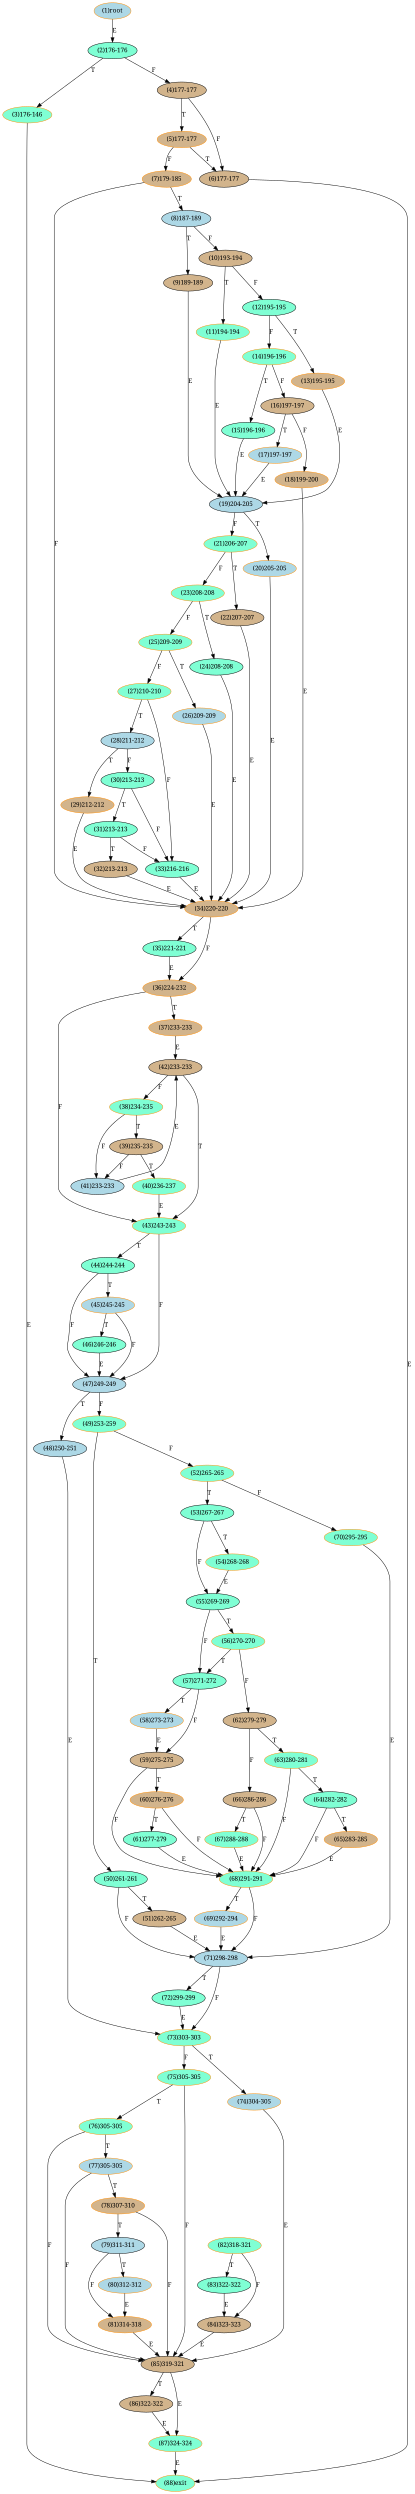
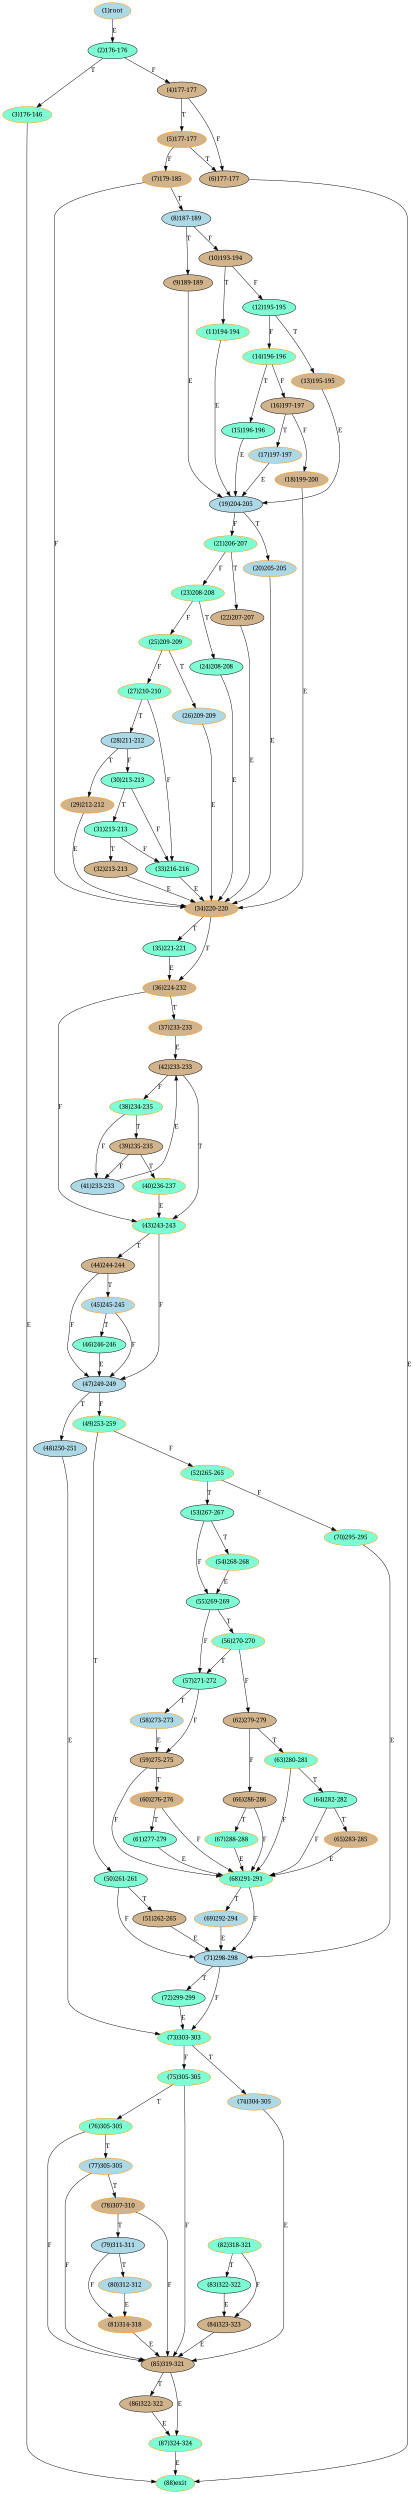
  digraph {
    fontname="Noto Serif"
    node [color=darkorange fillcolor=aquamarine fontname="Noto Serif" style=filled]
    edge [fontname="Noto Serif"]
    n1 [fillcolor=lightblue label="(1)root"]
    n2 [color=black label="(2)176-176"]
    n3 [label="(3)176-146"]
    n4 [color=black fillcolor=tan label="(4)177-177"]
    n5 [label="(88)exit"]
    n6 [fillcolor=tan label="(5)177-177"]
    n7 [color=black fillcolor=tan label="(6)177-177"]
    n8 [fillcolor=tan label="(7)179-185"]
    n9 [color=black fillcolor=lightblue label="(8)187-189"]
    n10 [fillcolor=tan label="(34)220-220"]
    n11 [color=black fillcolor=tan label="(9)189-189"]
    n12 [color=black fillcolor=tan label="(10)193-194"]
    n13 [color=black label="(35)221-221"]
    n14 [fillcolor=tan label="(36)224-232"]
    n15 [color=black fillcolor=lightblue label="(19)204-205"]
    n16 [label="(11)194-194"]
    n17 [color=black label="(12)195-195"]
    n18 [label="(21)206-207"]
    n19 [fillcolor=lightblue label="(20)205-205"]
    n20 [fillcolor=tan label="(13)195-195"]
    n21 [label="(14)196-196"]
    n22 [color=black label="(15)196-196"]
    n23 [color=black fillcolor=tan label="(16)197-197"]
    n24 [fillcolor=lightblue label="(17)197-197"]
    n25 [fillcolor=tan label="(18)199-200"]
    n26 [label="(23)208-208"]
    n27 [color=black fillcolor=tan label="(22)207-207"]
    n28 [label="(25)209-209"]
    n29 [color=black label="(24)208-208"]
    n30 [label="(27)210-210"]
    n31 [fillcolor=lightblue label="(26)209-209"]
    n32 [color=black fillcolor=lightblue label="(28)211-212"]
    n33 [color=black label="(33)216-216"]
    n34 [fillcolor=tan label="(29)212-212"]
    n35 [color=black label="(30)213-213"]
    n36 [color=black label="(31)213-213"]
    n37 [color=black fillcolor=tan label="(32)213-213"]
    n38 [fillcolor=tan label="(37)233-233"]
    n39 [label="(43)243-243"]
    n40 [label="(38)234-235"]
    n41 [color=black fillcolor=tan label="(39)235-235"]
    n42 [color=black fillcolor=lightblue label="(41)233-233"]
    n43 [label="(40)236-237"]
    n44 [color=black fillcolor=tan label="(42)233-233"]
    n45 [color=black fillcolor=lightblue label="(47)249-249"]
-   n46 [color=black label="(44)244-244"]
+   n46 [color=black fillcolor=tan label="(44)244-244"]
    n47 [label="(49)253-259"]
    n48 [color=black fillcolor=lightblue label="(48)250-251"]
    n49 [fillcolor=lightblue label="(45)245-245"]
    n50 [color=black label="(46)246-246"]
    n51 [color=black label="(50)261-261"]
    n52 [label="(52)265-265"]
    n53 [label="(73)303-303"]
    n54 [color=black fillcolor=tan label="(51)262-265"]
    n55 [color=black fillcolor=lightblue label="(71)298-298"]
    n56 [color=black label="(72)299-299"]
    n57 [color=black label="(53)267-267"]
    n58 [label="(70)295-295"]
    n59 [fillcolor=lightblue label="(74)304-305"]
    n60 [label="(75)305-305"]
    n61 [color=black label="(55)269-269"]
    n62 [color=black label="(57)271-272"]
    n63 [label="(56)270-270"]
    n64 [color=black fillcolor=tan label="(59)275-275"]
    n65 [fillcolor=lightblue label="(58)273-273"]
    n66 [color=black fillcolor=tan label="(62)279-279"]
    n67 [label="(54)268-268"]
    n68 [fillcolor=tan label="(60)276-276"]
    n69 [label="(68)291-291"]
    n70 [color=black label="(61)277-279"]
    n71 [fillcolor=lightblue label="(69)292-294"]
    n72 [label="(63)280-281"]
    n73 [color=black fillcolor=tan label="(66)286-286"]
    n74 [color=black label="(64)282-282"]
    n75 [fillcolor=tan label="(65)283-285"]
    n76 [label="(67)288-288"]
    n77 [label="(76)305-305"]
    n78 [fillcolor=lightblue label="(77)305-305"]
    n79 [color=black fillcolor=tan label="(85)319-321"]
    n80 [fillcolor=tan label="(78)307-310"]
    n81 [label="(87)324-324"]
    n82 [color=black fillcolor=tan label="(86)322-322"]
    n83 [color=black fillcolor=lightblue label="(79)311-311"]
    n84 [fillcolor=tan label="(81)314-318"]
    n85 [fillcolor=lightblue label="(80)312-312"]
    n86 [color=black fillcolor=tan label="(84)323-323"]
    n87 [color=black label="(83)322-322"]
    n88 [label="(82)318-321"]
    n1 -> n2 [label=E]
    n2 -> n3 [label=T]
    n2 -> n4 [label=F]
    n3 -> n5 [label=E]
    n4 -> n6 [label=T]
    n4 -> n7 [label=F]
    n6 -> n7 [label=T]
    n6 -> n8 [label=F]
    n7 -> n5 [label=E]
    n8 -> n9 [label=T]
    n8 -> n10 [label=F]
    n9 -> n11 [label=T]
    n9 -> n12 [label=F]
    n10 -> n13 [label=T]
    n10 -> n14 [label=F]
    n11 -> n15 [label=E]
    n12 -> n16 [label=T]
    n12 -> n17 [label=F]
    n13 -> n14 [label=E]
    n14 -> n38 [label=T]
    n14 -> n39 [label=F]
    n15 -> n18 [label=F]
    n15 -> n19 [label=T]
    n16 -> n15 [label=E]
    n17 -> n20 [label=T]
    n17 -> n21 [label=F]
    n18 -> n26 [label=F]
    n18 -> n27 [label=T]
    n19 -> n10 [label=E]
    n20 -> n15 [label=E]
    n21 -> n22 [label=T]
    n21 -> n23 [label=F]
    n22 -> n15 [label=E]
    n23 -> n24 [label=T]
    n23 -> n25 [label=F]
    n24 -> n15 [label=E]
    n25 -> n10 [label=E]
    n26 -> n28 [label=F]
    n26 -> n29 [label=T]
    n27 -> n10 [label=E]
    n28 -> n30 [label=F]
    n28 -> n31 [label=T]
    n29 -> n10 [label=E]
    n30 -> n32 [label=T]
    n30 -> n33 [label=F]
    n31 -> n10 [label=E]
    n32 -> n34 [label=T]
    n32 -> n35 [label=F]
    n33 -> n10 [label=E]
    n34 -> n10 [label=E]
    n35 -> n33 [label=F]
    n35 -> n36 [label=T]
    n36 -> n33 [label=F]
    n36 -> n37 [label=T]
    n37 -> n10 [label=E]
    n38 -> n44 [label=E]
    n39 -> n45 [label=F]
    n39 -> n46 [label=T]
    n40 -> n41 [label=T]
    n40 -> n42 [label=F]
    n41 -> n42 [label=F]
    n41 -> n43 [label=T]
    n42 -> n44 [label=E]
    n43 -> n39 [label=E]
    n44 -> n39 [label=T]
    n44 -> n40 [label=F]
    n45 -> n47 [label=F]
    n45 -> n48 [label=T]
    n46 -> n45 [label=F]
    n46 -> n49 [label=T]
    n47 -> n51 [label=T]
    n47 -> n52 [label=F]
    n48 -> n53 [label=E]
    n49 -> n45 [label=F]
    n49 -> n50 [label=T]
    n50 -> n45 [label=E]
    n51 -> n54 [label=T]
    n51 -> n55 [label=F]
    n52 -> n57 [label=T]
    n52 -> n58 [label=F]
    n53 -> n59 [label=T]
    n53 -> n60 [label=F]
    n54 -> n55 [label=E]
    n55 -> n53 [label=F]
    n55 -> n56 [label=T]
    n56 -> n53 [label=E]
    n57 -> n61 [label=F]
    n57 -> n67 [label=T]
    n58 -> n55 [label=E]
    n59 -> n79 [label=E]
    n60 -> n77 [label=T]
    n60 -> n79 [label=F]
    n61 -> n62 [label=F]
    n61 -> n63 [label=T]
    n62 -> n64 [label=F]
    n62 -> n65 [label=T]
    n63 -> n62 [label=T]
    n63 -> n66 [label=F]
    n64 -> n68 [label=T]
    n64 -> n69 [label=F]
    n65 -> n64 [label=E]
    n66 -> n72 [label=T]
    n66 -> n73 [label=F]
    n67 -> n61 [label=E]
    n68 -> n69 [label=F]
    n68 -> n70 [label=T]
    n69 -> n55 [label=F]
    n69 -> n71 [label=T]
    n70 -> n69 [label=E]
    n71 -> n55 [label=E]
    n72 -> n69 [label=F]
    n72 -> n74 [label=T]
    n73 -> n69 [label=F]
    n73 -> n76 [label=T]
    n74 -> n69 [label=F]
    n74 -> n75 [label=T]
    n75 -> n69 [label=E]
    n76 -> n69 [label=E]
    n77 -> n78 [label=T]
    n77 -> n79 [label=F]
    n78 -> n79 [label=F]
    n78 -> n80 [label=T]
    n79 -> n81 [label=E]
    n79 -> n82 [label=T]
    n80 -> n79 [label=F]
    n80 -> n83 [label=T]
    n81 -> n5 [label=E]
    n82 -> n81 [label=E]
    n83 -> n84 [label=F]
    n83 -> n85 [label=T]
    n84 -> n79 [label=E]
    n85 -> n84 [label=E]
    n86 -> n79 [label=E]
    n87 -> n86 [label=E]
    n88 -> n86 [label=F]
    n88 -> n87 [label=T]
  }
